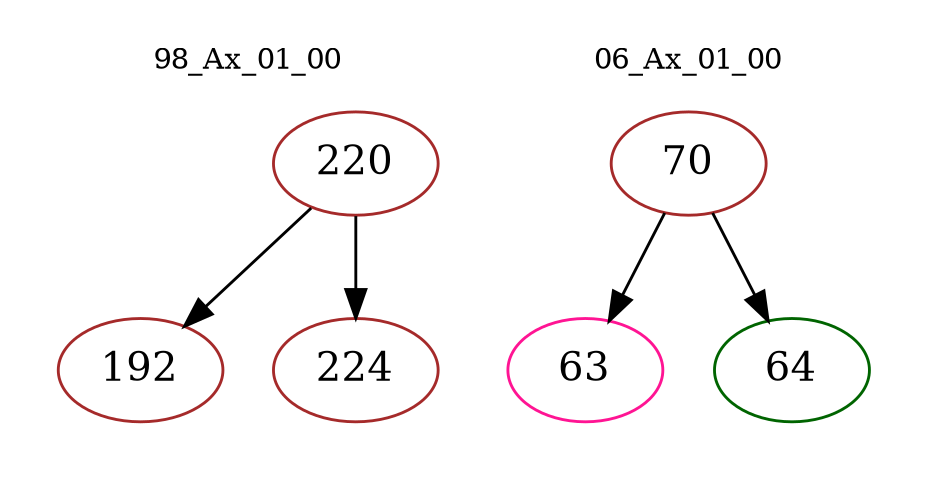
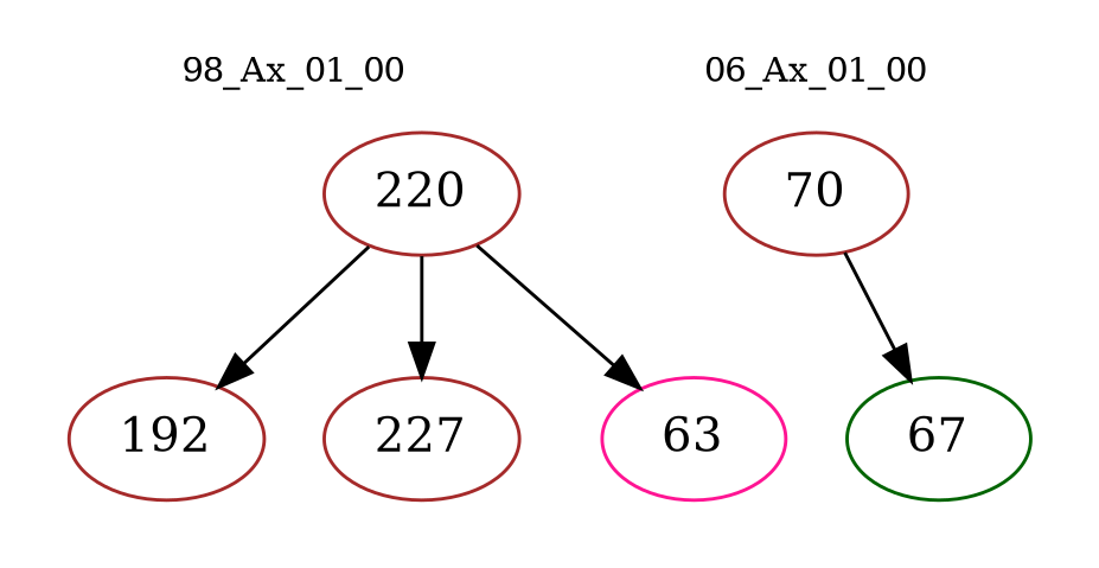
  digraph {
    node [color=brown]
    edge [color=black]
    n1 [label=220]
    n2 [label=192]
-   n3 [label=224]
+   n3 [label=227]
    n4 [label=70]
-   n5 [color=darkgreen label=64]
+   n5 [color=darkgreen label=67]
    n6 [color=deeppink label=63]
    subgraph cluster_1 {
      color=white
      fontsize=10
      label="98_Ax_01_00"
      n1
      n2
      n3
    }
    subgraph cluster_2 {
      color=white
      fontsize=10
      label="06_Ax_01_00"
      n4
      n5
      n6
    }
    n1 -> n2
    n1 -> n3
    n4 -> n5
-   n4 -> n6
+   n1 -> n6
  }
